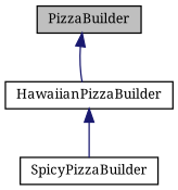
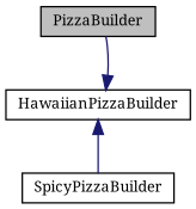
  digraph {
    fontname="Noto Serif"
    node [color=black fillcolor=white fontname="Noto Serif" fontsize=10 shape=record style=filled]
    edge [color=midnightblue dir=back fontname="Noto Serif" fontsize=10 labelfontname=Helvetica labelfontsize=10 style=solid]
    n1 [fillcolor=grey75 fontcolor=black height=0.2 label=PizzaBuilder width=0.4]
    n2 [height=0.2 label=HawaiianPizzaBuilder width=0.4]
    n3 [height=0.2 label=SpicyPizzaBuilder width=0.4]
-   n1 -> n2
+   n2 -> n1
    n2 -> n3
  }
